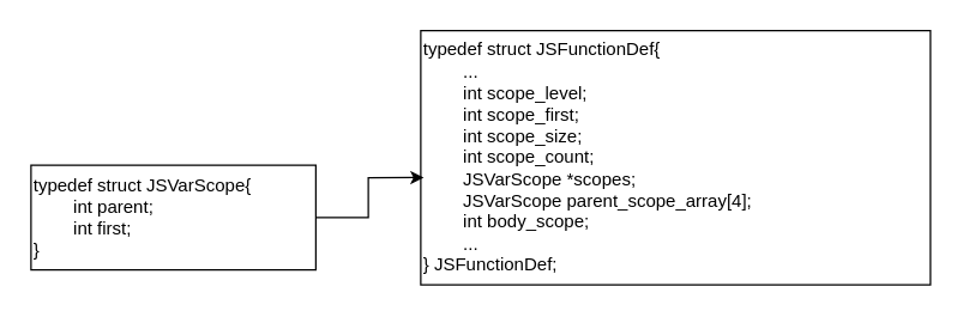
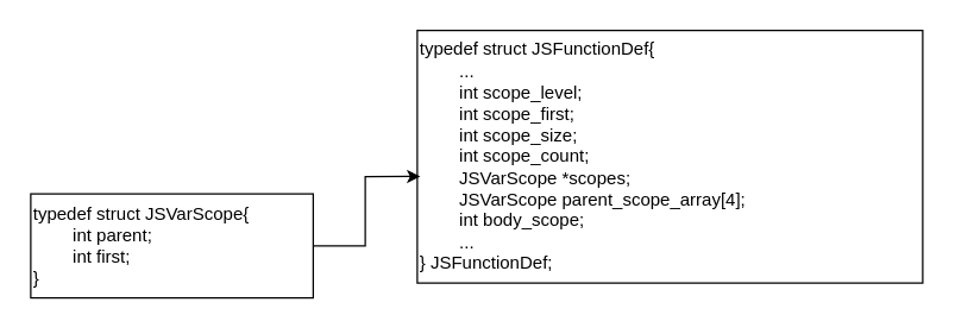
  <mxCell id="0" />
  <mxCell id="1" parent="0" />
  <mxCell id="2" value="typedef struct JSFunctionDef{&lt;div&gt;&lt;span style=&quot;white-space: pre;&quot;&gt;&#09;&lt;/span&gt;...&lt;/div&gt;&lt;div&gt;&lt;span style=&quot;white-space: pre;&quot;&gt;&#09;&lt;/span&gt;int scope_level;&lt;/div&gt;&lt;div&gt;&lt;span style=&quot;white-space: pre;&quot;&gt;&#09;&lt;/span&gt;int scope_first;&lt;/div&gt;&lt;div&gt;&lt;span style=&quot;white-space: pre;&quot;&gt;&#09;&lt;/span&gt;int scope_size;&lt;/div&gt;&lt;div&gt;&lt;span style=&quot;white-space: pre;&quot;&gt;&#09;&lt;/span&gt;int scope_count;&lt;/div&gt;&lt;div&gt;&lt;span style=&quot;white-space: pre;&quot;&gt;&#09;&lt;/span&gt;JSVarScope *scopes;&lt;/div&gt;&lt;div&gt;&lt;span style=&quot;white-space: pre;&quot;&gt;&#09;&lt;/span&gt;JSVarScope parent_scope_array[4];&lt;/div&gt;&lt;div&gt;&lt;span style=&quot;white-space: pre;&quot;&gt;&#09;&lt;/span&gt;int body_scope;&lt;/div&gt;&lt;div&gt;&lt;span style=&quot;white-space: pre;&quot;&gt;&#09;&lt;/span&gt;...&lt;br&gt;&lt;div&gt;} JSFunctionDef;&lt;/div&gt;&lt;/div&gt;" style="whiteSpace=wrap;html=1;align=left;" vertex="1" parent="1"><mxGeometry x="280" y="20" width="340" height="170" as="geometry" /></mxCell>
- <mxCell id="3" value="typedef struct JSVarScope{&lt;div&gt;&lt;span style=&quot;white-space: pre;&quot;&gt;&#09;&lt;/span&gt;int parent;&lt;br&gt;&lt;/div&gt;&lt;div&gt;&lt;span style=&quot;white-space: pre;&quot;&gt;&#09;&lt;/span&gt;int first;&lt;br&gt;&lt;/div&gt;&lt;div&gt;}&lt;/div&gt;" style="whiteSpace=wrap;html=1;align=left;" vertex="1" parent="1"><mxGeometry x="20" y="110" width="190" height="70" as="geometry" /></mxCell>
+ <mxCell id="3" value="typedef struct JSVarScope{&lt;div&gt;&lt;span style=&quot;white-space: pre;&quot;&gt;&#09;&lt;/span&gt;int parent;&lt;br&gt;&lt;/div&gt;&lt;div&gt;&lt;span style=&quot;white-space: pre;&quot;&gt;&#09;&lt;/span&gt;int first;&lt;br&gt;&lt;/div&gt;&lt;div&gt;}&lt;/div&gt;" style="whiteSpace=wrap;html=1;align=left;" vertex="1" parent="1"><mxGeometry x="20" y="130" width="190" height="70" as="geometry" /></mxCell>
  <mxCell id="4" style="edgeStyle=orthogonalEdgeStyle;rounded=0;orthogonalLoop=1;jettySize=auto;html=1;entryX=0.006;entryY=0.578;entryDx=0;entryDy=0;entryPerimeter=0;" edge="1" parent="1" source="3" target="2"><mxGeometry relative="1" as="geometry" /></mxCell>
